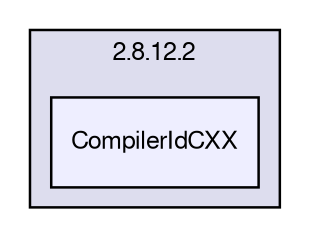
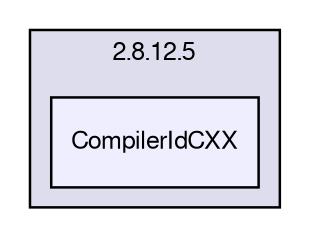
  digraph {
    compound=true
    n1 [fillcolor="#eeeeff" fontname=FreeSans fontsize=10 label=CompilerIdCXX pencolor=black shape=box style=filled]
    subgraph cluster_1 {
      bgcolor="#ddddee"
      fontname=FreeSans
      fontsize=10
-     label="2.8.12.2"
+     label="2.8.12.5"
      pencolor=black
      n1
    }
  }
